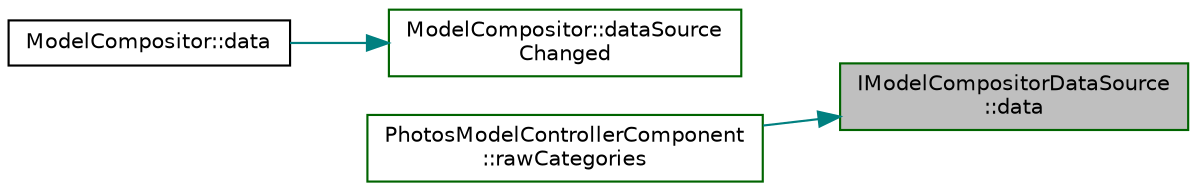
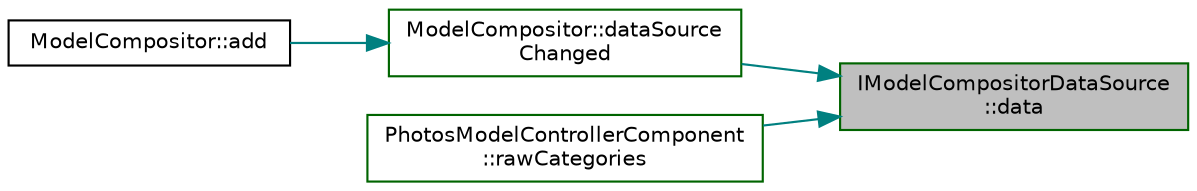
  digraph {
    rankdir=RL
    node [color=darkgreen fillcolor=white fontname=Helvetica fontsize=10 shape=record style=filled]
    edge [color=teal dir=back fontname=Helvetica fontsize=10 labelfontname=Helvetica labelfontsize=10 style=solid]
    n1 [fillcolor=grey75 fontcolor=black height=0.2 label="IModelCompositorDataSource\l::data" width=0.4]
    n2 [height=0.2 label="ModelCompositor::dataSource\lChanged" width=0.4]
    n3 [height=0.2 label="PhotosModelControllerComponent\l::rawCategories" width=0.4]
-   n4 [color=black height=0.2 label="ModelCompositor::data" width=0.4]
+   n4 [color=black height=0.2 label="ModelCompositor::add" width=0.4]
+   n1 -> n2
    n1 -> n3
    n2 -> n4
  }
